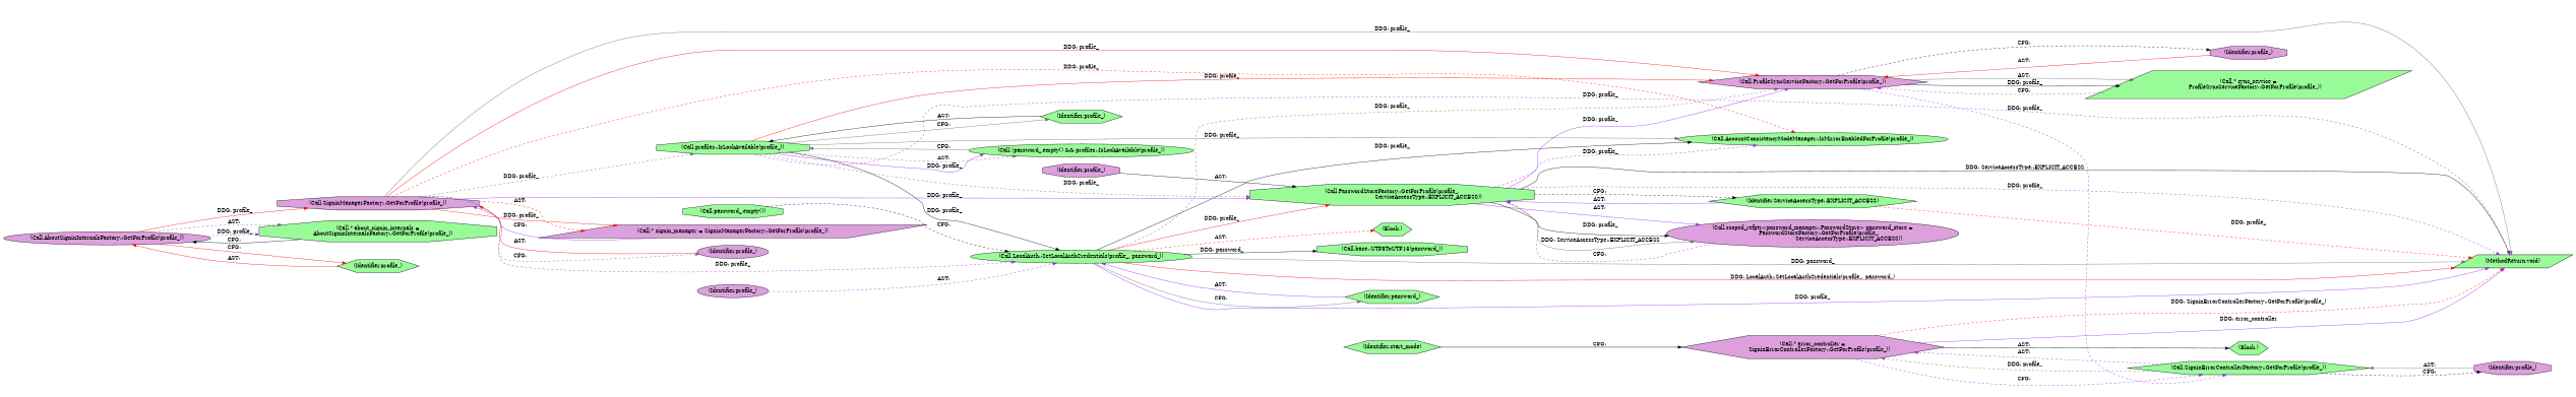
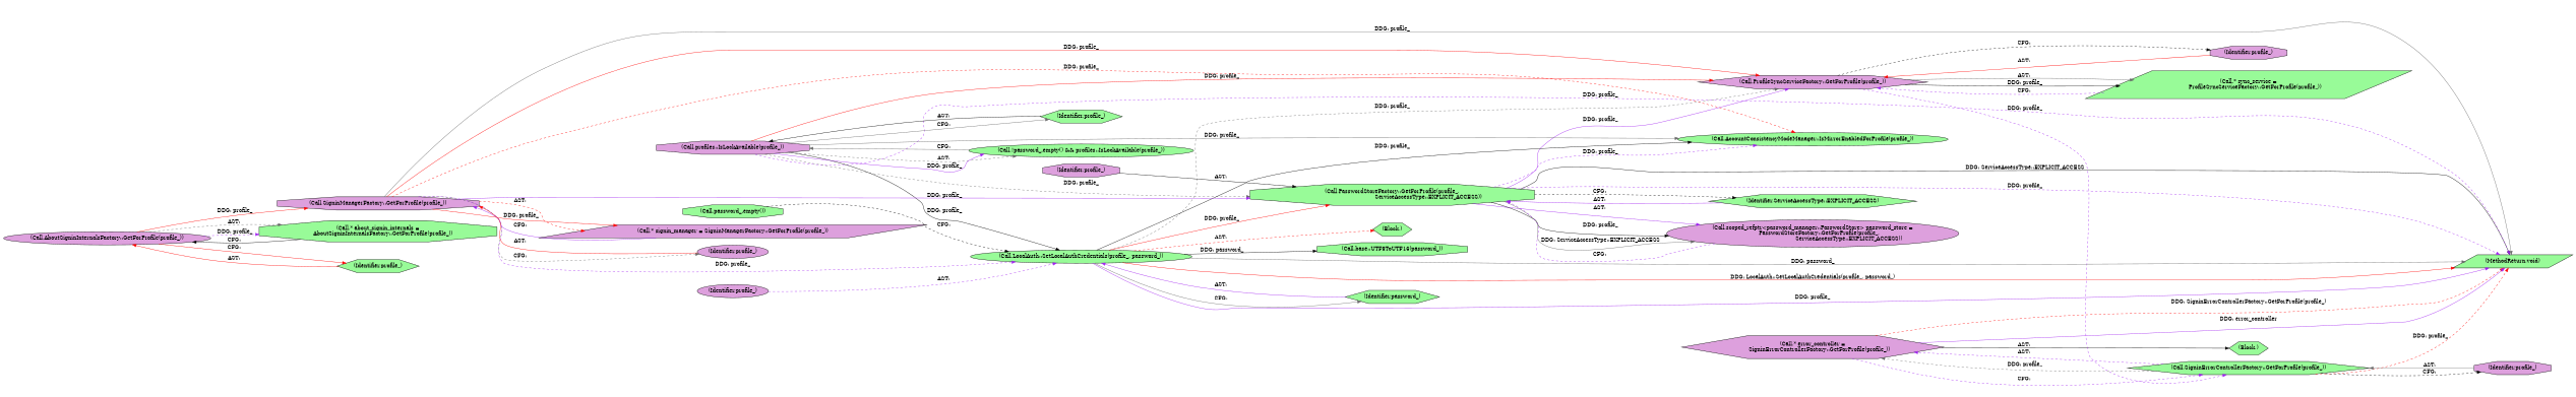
  digraph {
    rankdir=LR
    node [fillcolor=palegreen shape=hexagon style=filled]
    edge [color=purple style=solid]
    n1 [fillcolor=plum label="(Call,* error_controller =\n        SigninErrorControllerFactory::GetForProfile(profile_))"]
    n2 [label="(Call,SigninErrorControllerFactory::GetForProfile(profile_))"]
    n3 [label="(Block,)"]
    n4 [label="(MethodReturn,void)" shape=parallelogram]
    n5 [fillcolor=plum label="(Identifier,profile_)" shape=octagon]
    n6 [fillcolor=plum label="(Call,ProfileSyncServiceFactory::GetForProfile(profile_))"]
    n7 [fillcolor=plum label="(Identifier,profile_)" shape=octagon]
    n8 [label="(Call,* sync_service =\n        ProfileSyncServiceFactory::GetForProfile(profile_))" shape=parallelogram]
    n9 [label="(Call,PasswordStoreFactory::GetForProfile(profile_,\n                                            ServiceAccessType::EXPLICIT_ACCESS))" shape=octagon]
    n10 [label="(Call,AccountConsistencyModeManager::IsMirrorEnabledForProfile(profile_))" shape=ellipse]
    n11 [fillcolor=plum label="(Call,scoped_refptr<password_manager::PasswordStore> password_store =\n        PasswordStoreFactory::GetForProfile(profile_,\n                                            ServiceAccessType::EXPLICIT_ACCESS))" shape=ellipse]
    n12 [label="(Identifier,ServiceAccessType::EXPLICIT_ACCESS)"]
-   n13 [label="(Call,profiles::IsLockAvailable(profile_))" shape=octagon]
+   n13 [fillcolor=plum label="(Call,profiles::IsLockAvailable(profile_))" shape=octagon]
    n14 [label="(Call,LocalAuth::SetLocalAuthCredentials(profile_, password_))" shape=ellipse]
    n15 [label="(Identifier,profile_)"]
    n16 [label="(Call,!password_.empty() && profiles::IsLockAvailable(profile_))" shape=ellipse]
    n17 [label="(Call,base::UTF8ToUTF16(password_))" shape=octagon]
    n18 [label="(Identifier,password_)"]
    n19 [label="(Block,)"]
    n20 [fillcolor=plum label="(Call,SigninManagerFactory::GetForProfile(profile_))" shape=octagon]
    n21 [fillcolor=plum label="(Call,* signin_manager = SigninManagerFactory::GetForProfile(profile_))" shape=parallelogram]
    n22 [fillcolor=plum label="(Identifier,profile_)" shape=ellipse]
    n23 [fillcolor=plum label="(Call,AboutSigninInternalsFactory::GetForProfile(profile_))" shape=ellipse]
    n24 [label="(Call,* about_signin_internals =\n      AboutSigninInternalsFactory::GetForProfile(profile_))" shape=octagon]
    n25 [label="(Identifier,profile_)"]
    n26 [fillcolor=plum label="(Identifier,profile_)" shape=ellipse]
    n27 [fillcolor=plum label="(Identifier,profile_)" shape=octagon]
-   n28 [label="(Identifier,start_mode)"]
    n29 [label="(Call,password_.empty())" shape=octagon]
    n1 -> n2 [label="CFG: " style=dashed]
    n1 -> n3 [color=black label="AST: "]
    n1 -> n4 [color=red label="DDG: SigninErrorControllerFactory::GetForProfile(profile_)" style=dashed]
    n1 -> n4 [label="DDG: error_controller"]
    n2 -> n1 [label="AST: " style=dashed]
    n2 -> n1 [color=gray40 label="DDG: profile_" style=dashed]
-   n12 -> n4 [color=red label="DDG: profile_" style=dashed]
+   n2 -> n4 [color=red label="DDG: profile_" style=dashed]
    n2 -> n5 [color=black label="CFG: " style=dashed]
    n5 -> n2 [color=gray40 label="AST: "]
    n6 -> n2 [label="DDG: profile_" style=dashed]
    n6 -> n7 [color=black label="CFG: " style=dashed]
    n6 -> n8 [color=gray40 label="AST: "]
    n6 -> n8 [color=black label="DDG: profile_"]
    n7 -> n6 [color=red label="AST: "]
    n8 -> n6 [label="CFG: " style=dashed]
    n9 -> n4 [color=black label="DDG: ServiceAccessType::EXPLICIT_ACCESS"]
    n9 -> n4 [label="DDG: profile_" style=dashed]
    n9 -> n6 [label="DDG: profile_"]
    n9 -> n10 [label="DDG: profile_" style=dashed]
    n9 -> n11 [label="AST: "]
    n9 -> n11 [color=black label="DDG: profile_"]
    n9 -> n11 [color=gray40 label="DDG: ServiceAccessType::EXPLICIT_ACCESS"]
    n9 -> n12 [color=black label="CFG: " style=dashed]
    n11 -> n9 [label="CFG: " style=dashed]
    n12 -> n9 [label="AST: "]
    n13 -> n4 [label="DDG: profile_" style=dashed]
    n13 -> n6 [color=red label="DDG: profile_"]
    n13 -> n9 [color=gray40 label="DDG: profile_" style=dashed]
    n13 -> n10 [color=gray40 label="DDG: profile_"]
    n13 -> n14 [color=black label="DDG: profile_"]
    n13 -> n15 [color=gray40 label="CFG: "]
    n13 -> n16 [color=gray40 label="AST: " style=dashed]
    n13 -> n16 [label="DDG: profile_"]
    n14 -> n4 [color=red label="DDG: LocalAuth::SetLocalAuthCredentials(profile_, password_)"]
    n14 -> n4 [label="DDG: profile_"]
    n14 -> n4 [color=gray40 label="DDG: password_"]
    n14 -> n6 [color=gray40 label="DDG: profile_" style=dashed]
    n14 -> n9 [color=red label="DDG: profile_"]
    n14 -> n10 [color=black label="DDG: profile_"]
    n14 -> n17 [color=black label="DDG: password_"]
    n14 -> n18 [color=gray40 label="CFG: "]
    n14 -> n19 [color=red label="AST: " style=dashed]
    n15 -> n13 [color=black label="AST: "]
    n16 -> n13 [color=gray40 label="CFG: "]
    n18 -> n14 [label="AST: "]
    n20 -> n4 [color=gray40 label="DDG: profile_"]
    n20 -> n6 [color=red label="DDG: profile_"]
    n20 -> n9 [label="DDG: profile_"]
    n20 -> n10 [color=red label="DDG: profile_" style=dashed]
-   n20 -> n13 [color=gray40 label="DDG: profile_" style=dashed]
    n20 -> n14 [label="DDG: profile_" style=dashed]
    n20 -> n21 [color=red label="AST: " style=dashed]
    n20 -> n21 [color=red label="DDG: profile_"]
    n20 -> n22 [color=gray40 label="CFG: " style=dashed]
    n21 -> n20 [label="CFG: "]
    n22 -> n20 [color=red label="AST: "]
    n23 -> n20 [color=red label="DDG: profile_"]
    n23 -> n24 [color=gray40 label="AST: " style=dashed]
    n23 -> n24 [label="DDG: profile_" style=dashed]
    n23 -> n25 [color=red label="CFG: "]
    n24 -> n23 [color=black label="CFG: "]
    n25 -> n23 [color=red label="AST: "]
    n26 -> n14 [label="AST: " style=dashed]
    n27 -> n9 [color=black label="AST: "]
-   n28 -> n1 [color=black label="CFG: "]
    n29 -> n14 [color=black label="CFG: " style=dashed]
  }
